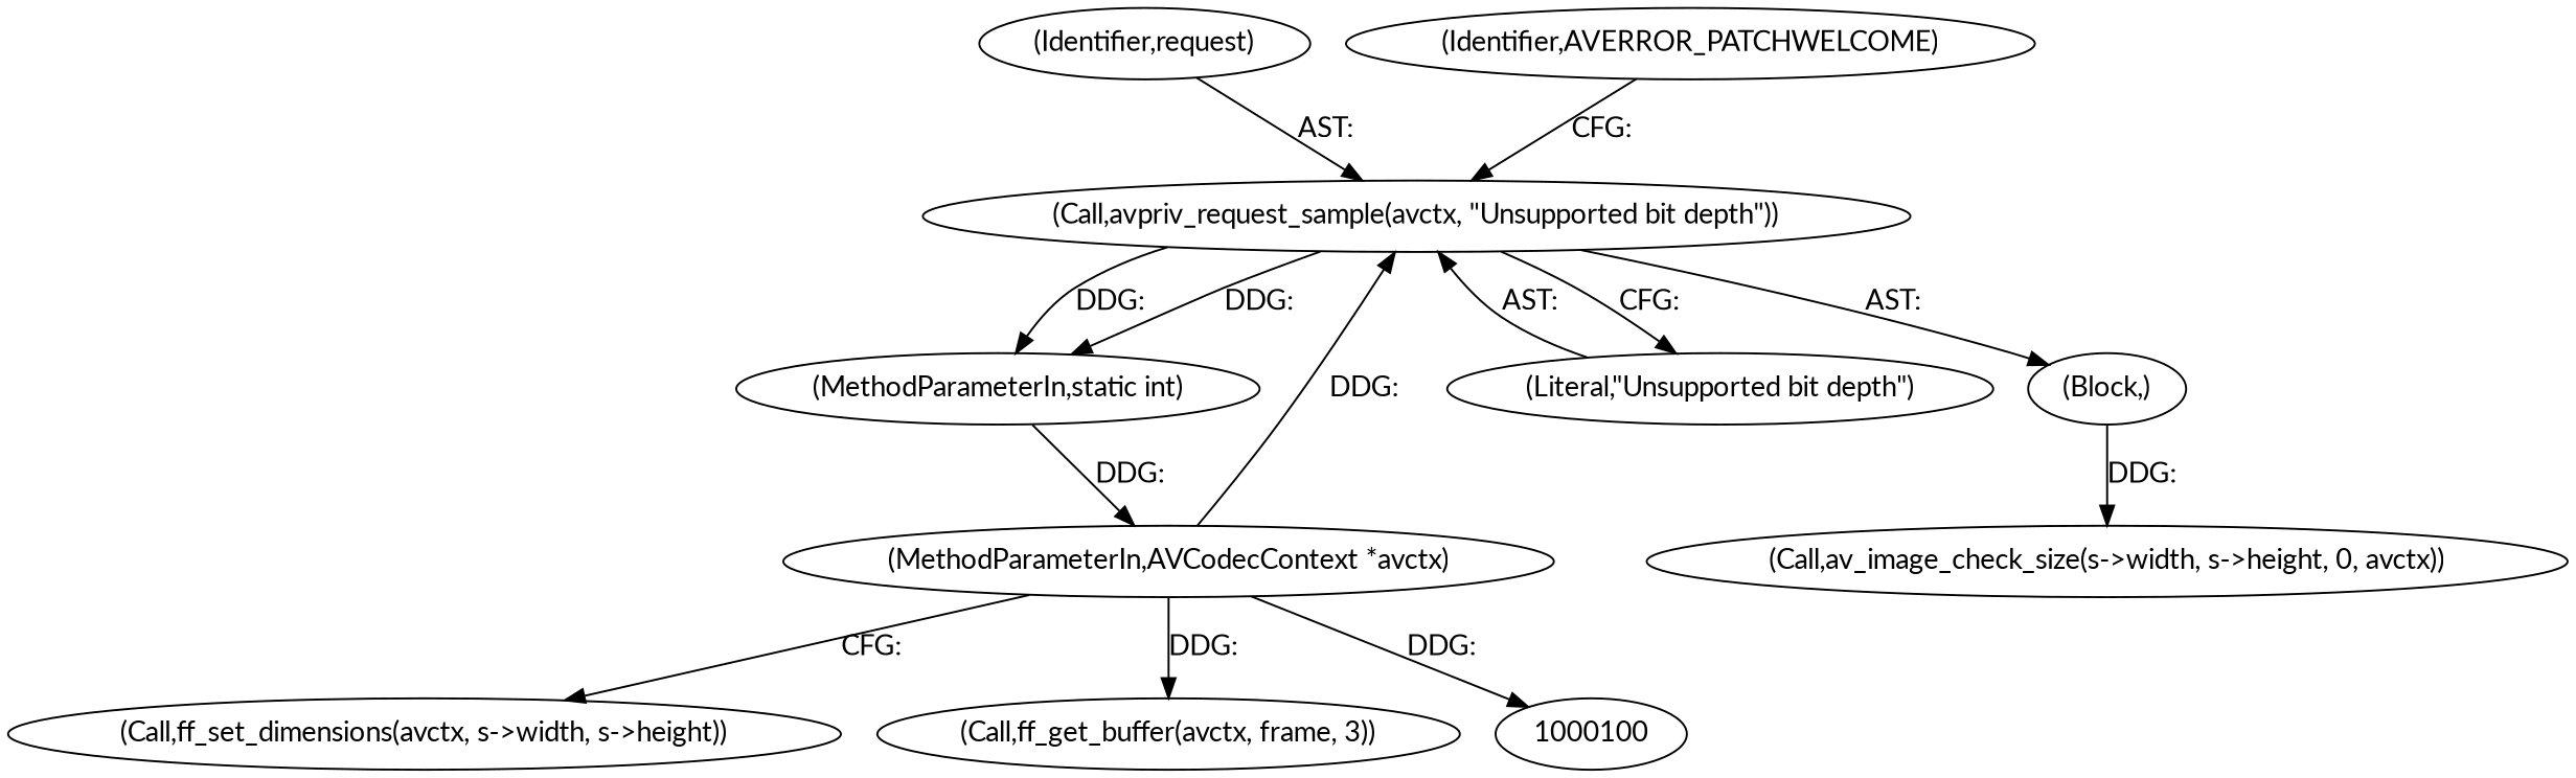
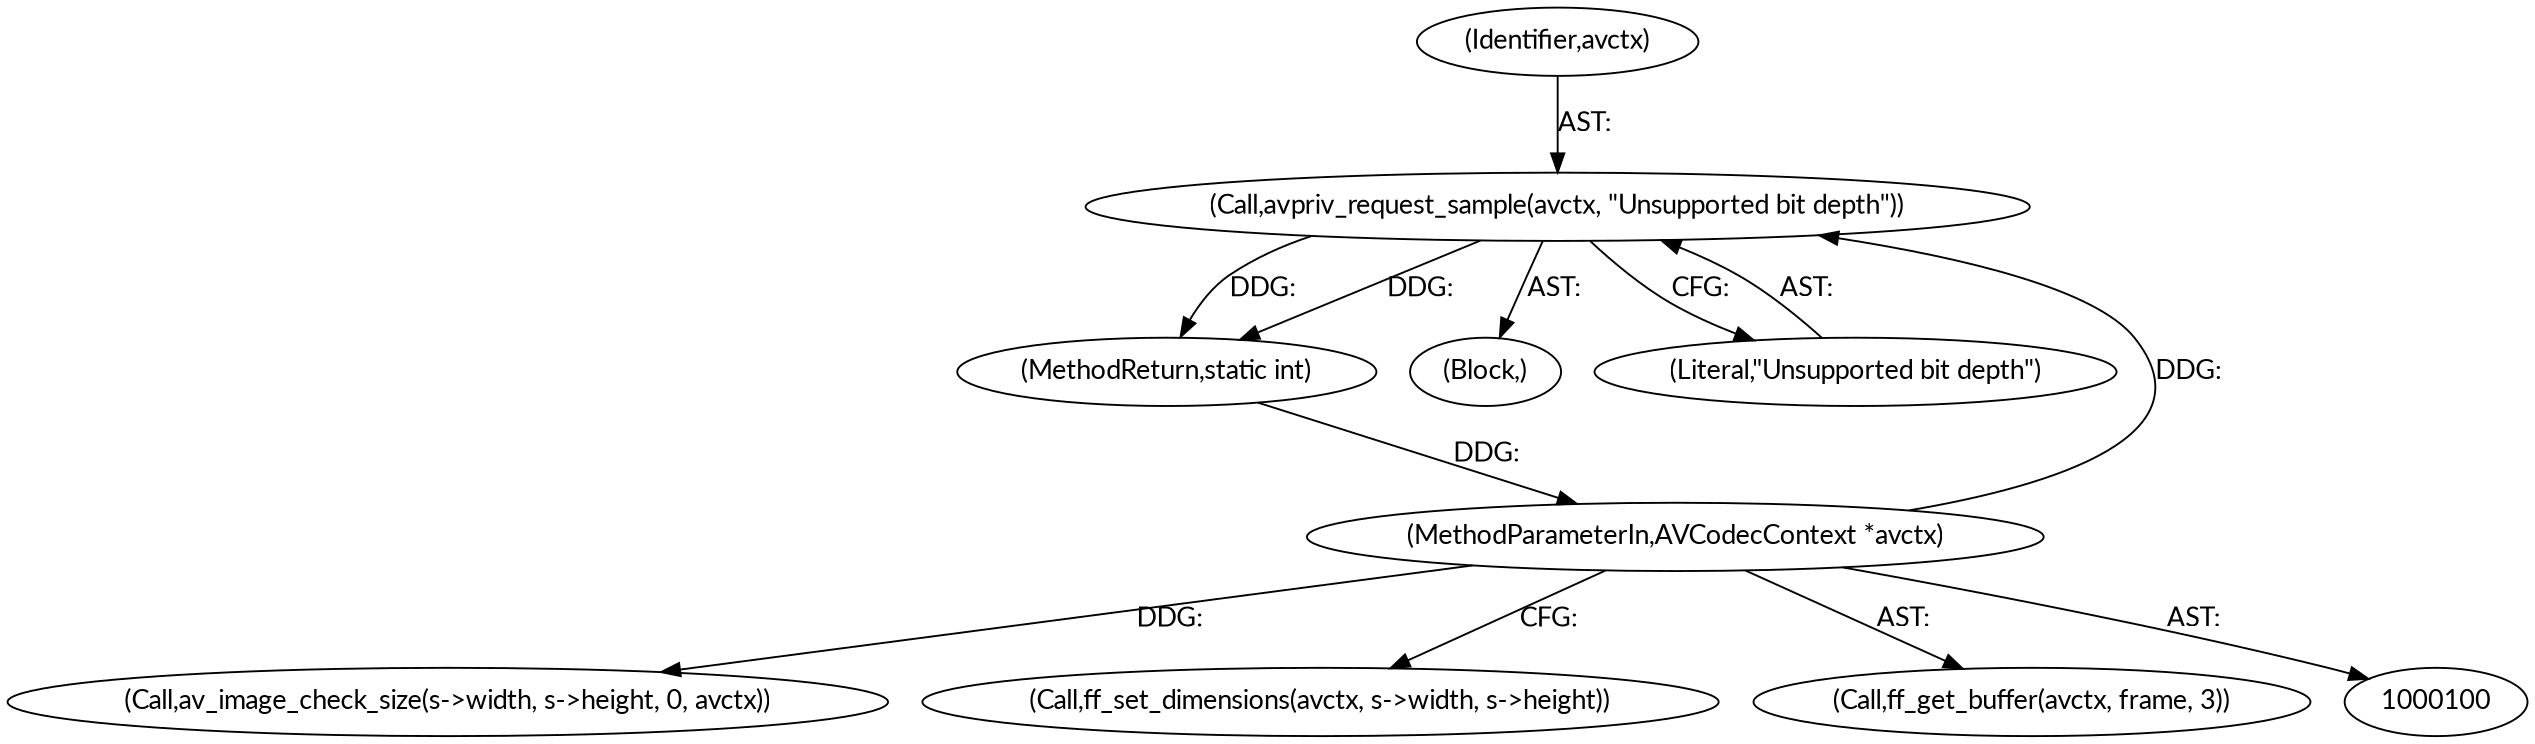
  digraph {
    fontname=Lato
    node [fontname=Lato]
    edge [fontname=Lato]
    n1 [label="(Call,avpriv_request_sample(avctx, \"Unsupported bit depth\"))"]
-   n2 [label="(MethodParameterIn,static int)"]
+   n2 [label="(MethodReturn,static int)"]
    n3 [label="(Block,)"]
    n4 [label="(Literal,\"Unsupported bit depth\")"]
    n5 [label="(MethodParameterIn,AVCodecContext *avctx)"]
    n6 [label="(Call,av_image_check_size(s->width, s->height, 0, avctx))"]
    n7 [label="(Call,ff_set_dimensions(avctx, s->width, s->height))"]
    n8 [label="(Call,ff_get_buffer(avctx, frame, 3))"]
    1000100
-   n10 [label="(Identifier,request)"]
-   n11 [label="(Identifier,AVERROR_PATCHWELCOME)"]
+   n10 [label="(Identifier,avctx)"]
    n1 -> n2 [label="DDG: "]
    n1 -> n2 [label="DDG: "]
    n1 -> n3 [label="AST: "]
    n1 -> n4 [label="CFG: "]
    n2 -> n5 [label="DDG: "]
    n4 -> n1 [label="AST: "]
    n5 -> n1 [label="DDG: "]
-   n3 -> n6 [label="DDG: "]
+   n5 -> n6 [label="DDG: "]
    n5 -> n7 [label="CFG: "]
-   n5 -> n8 [label="DDG: "]
-   n5 -> 1000100 [label="DDG: "]
+   n5 -> n8 [label="AST: "]
+   n5 -> 1000100 [label="AST: "]
    n10 -> n1 [label="AST: "]
-   n11 -> n1 [label="CFG: "]
  }
